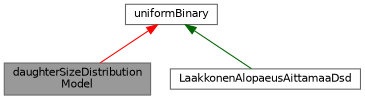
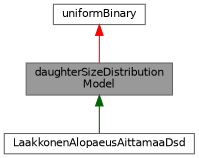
  digraph {
    node [color=gray40 fillcolor=white fontname=Helvetica fontsize=10 shape=box style=filled]
    edge [dir=back fontname=Helvetica fontsize=10 labelfontname=Helvetica labelfontsize=10 style=solid]
    n1 [fillcolor=grey60 fontcolor=black height=0.2 label="daughterSizeDistribution\lModel" width=0.4]
    n2 [height=0.2 label=LaakkonenAlopaeusAittamaaDsd width=0.4]
    n3 [height=0.2 label=uniformBinary width=0.4]
-   n3 -> n2 [color=darkgreen]
+   n1 -> n2 [color=darkgreen]
    n3 -> n1 [color=red]
  }
